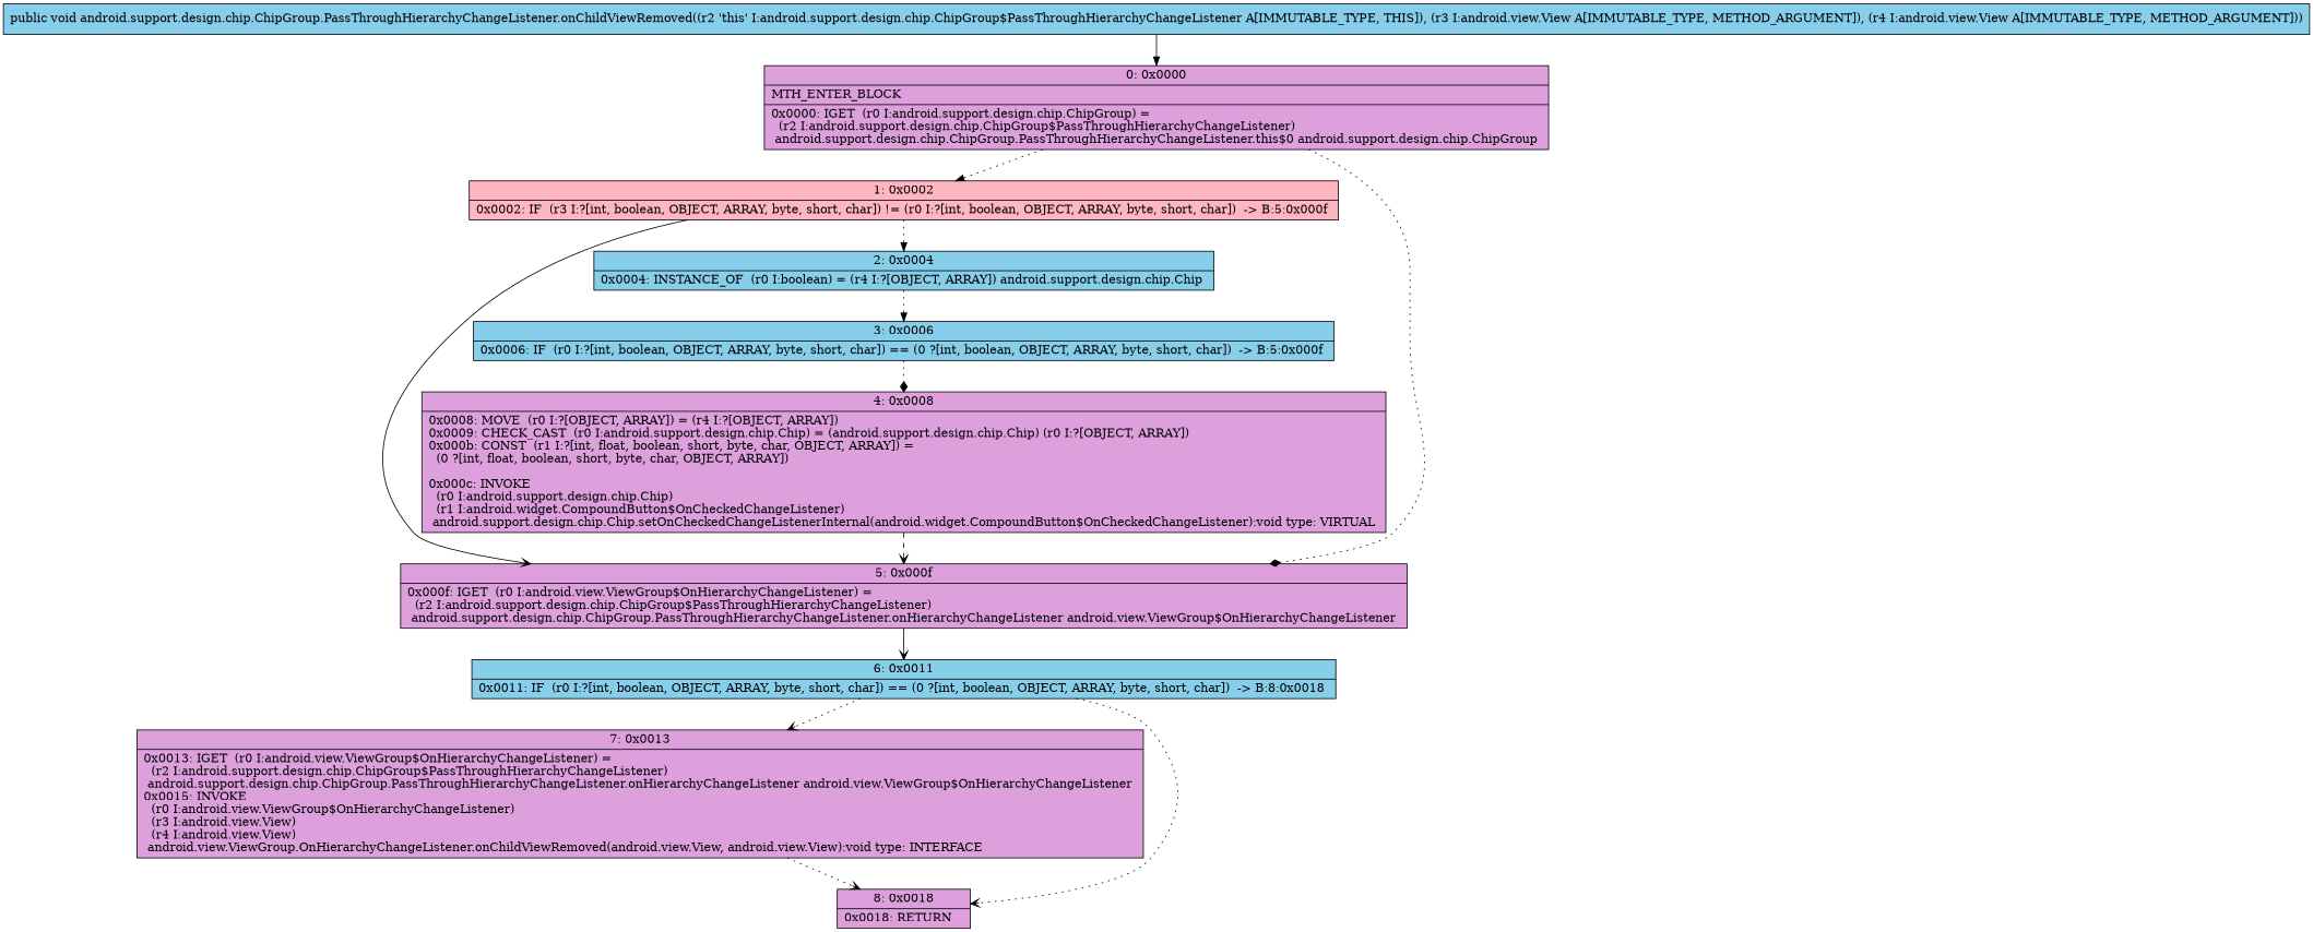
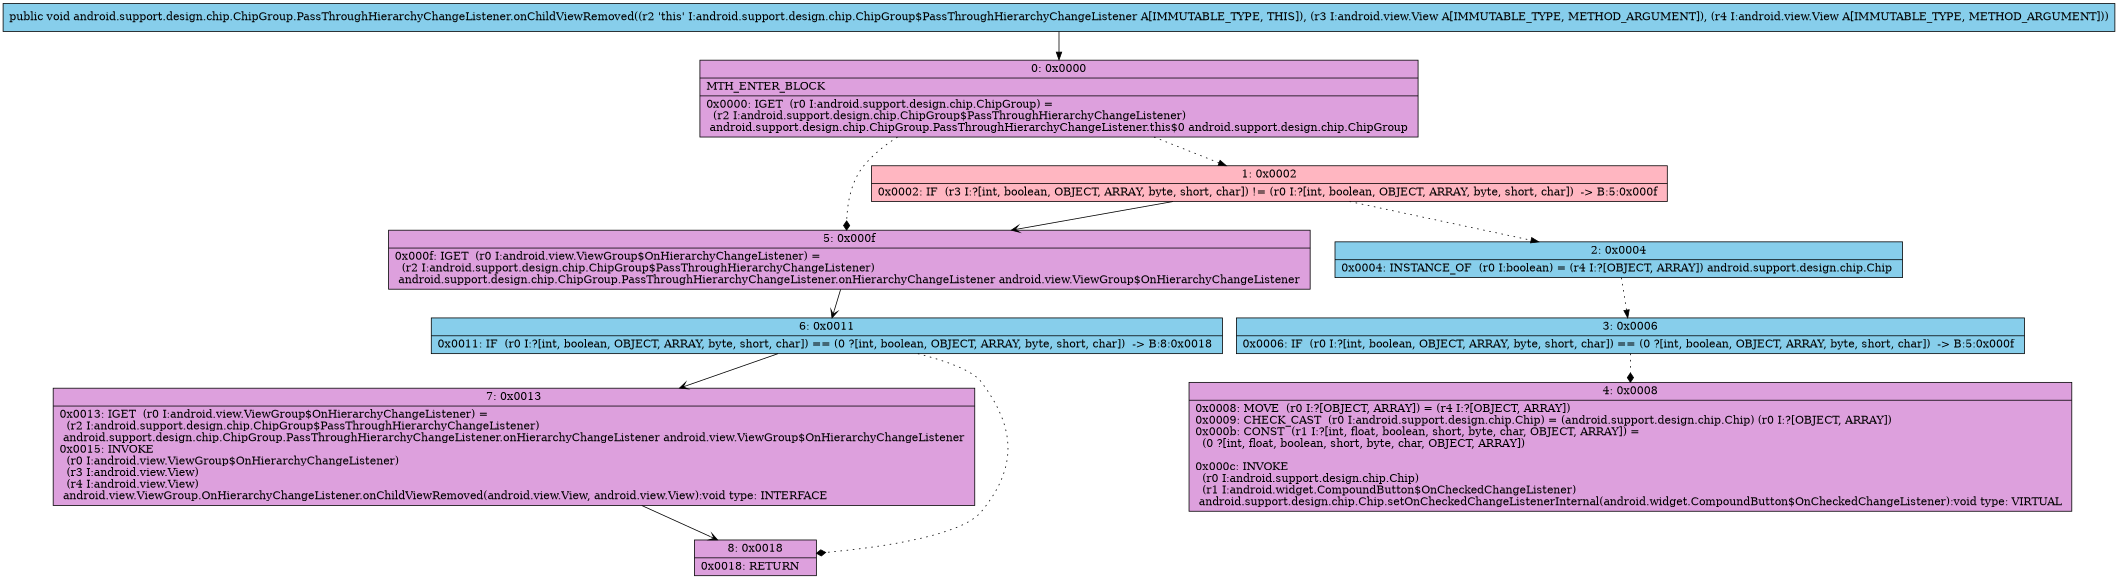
  digraph {
    node [fillcolor=plum shape=record style=filled]
    edge [arrowhead=vee style=dotted]
    n1 [label="{0\:\ 0x0000|MTH_ENTER_BLOCK\l|0x0000: IGET  (r0 I:android.support.design.chip.ChipGroup) = \l  (r2 I:android.support.design.chip.ChipGroup$PassThroughHierarchyChangeListener)\l android.support.design.chip.ChipGroup.PassThroughHierarchyChangeListener.this$0 android.support.design.chip.ChipGroup \l}"]
    n2 [fillcolor=lightpink label="{1\:\ 0x0002|0x0002: IF  (r3 I:?[int, boolean, OBJECT, ARRAY, byte, short, char]) != (r0 I:?[int, boolean, OBJECT, ARRAY, byte, short, char])  \-\> B:5:0x000f \l}"]
    n3 [label="{5\:\ 0x000f|0x000f: IGET  (r0 I:android.view.ViewGroup$OnHierarchyChangeListener) = \l  (r2 I:android.support.design.chip.ChipGroup$PassThroughHierarchyChangeListener)\l android.support.design.chip.ChipGroup.PassThroughHierarchyChangeListener.onHierarchyChangeListener android.view.ViewGroup$OnHierarchyChangeListener \l}"]
    n4 [fillcolor=skyblue label="{2\:\ 0x0004|0x0004: INSTANCE_OF  (r0 I:boolean) = (r4 I:?[OBJECT, ARRAY]) android.support.design.chip.Chip \l}"]
    n5 [fillcolor=skyblue label="{3\:\ 0x0006|0x0006: IF  (r0 I:?[int, boolean, OBJECT, ARRAY, byte, short, char]) == (0 ?[int, boolean, OBJECT, ARRAY, byte, short, char])  \-\> B:5:0x000f \l}"]
    n6 [fillcolor=skyblue label="{6\:\ 0x0011|0x0011: IF  (r0 I:?[int, boolean, OBJECT, ARRAY, byte, short, char]) == (0 ?[int, boolean, OBJECT, ARRAY, byte, short, char])  \-\> B:8:0x0018 \l}"]
    n7 [label="{4\:\ 0x0008|0x0008: MOVE  (r0 I:?[OBJECT, ARRAY]) = (r4 I:?[OBJECT, ARRAY]) \l0x0009: CHECK_CAST  (r0 I:android.support.design.chip.Chip) = (android.support.design.chip.Chip) (r0 I:?[OBJECT, ARRAY]) \l0x000b: CONST  (r1 I:?[int, float, boolean, short, byte, char, OBJECT, ARRAY]) = \l  (0 ?[int, float, boolean, short, byte, char, OBJECT, ARRAY])\l \l0x000c: INVOKE  \l  (r0 I:android.support.design.chip.Chip)\l  (r1 I:android.widget.CompoundButton$OnCheckedChangeListener)\l android.support.design.chip.Chip.setOnCheckedChangeListenerInternal(android.widget.CompoundButton$OnCheckedChangeListener):void type: VIRTUAL \l}"]
    n8 [label="{7\:\ 0x0013|0x0013: IGET  (r0 I:android.view.ViewGroup$OnHierarchyChangeListener) = \l  (r2 I:android.support.design.chip.ChipGroup$PassThroughHierarchyChangeListener)\l android.support.design.chip.ChipGroup.PassThroughHierarchyChangeListener.onHierarchyChangeListener android.view.ViewGroup$OnHierarchyChangeListener \l0x0015: INVOKE  \l  (r0 I:android.view.ViewGroup$OnHierarchyChangeListener)\l  (r3 I:android.view.View)\l  (r4 I:android.view.View)\l android.view.ViewGroup.OnHierarchyChangeListener.onChildViewRemoved(android.view.View, android.view.View):void type: INTERFACE \l}"]
    n9 [label="{8\:\ 0x0018|0x0018: RETURN   \l}"]
    n10 [fillcolor=skyblue label="{public void android.support.design.chip.ChipGroup.PassThroughHierarchyChangeListener.onChildViewRemoved((r2 'this' I:android.support.design.chip.ChipGroup$PassThroughHierarchyChangeListener A[IMMUTABLE_TYPE, THIS]), (r3 I:android.view.View A[IMMUTABLE_TYPE, METHOD_ARGUMENT]), (r4 I:android.view.View A[IMMUTABLE_TYPE, METHOD_ARGUMENT])) }"]
    n1 -> n2 [arrowhead=normal]
    n1 -> n3 [arrowhead=diamond]
    n2 -> n3 [style=solid]
    n2 -> n4 [arrowhead=normal]
    n3 -> n6 [style=solid]
    n4 -> n5 [arrowhead=normal]
    n5 -> n7 [arrowhead=diamond]
-   n6 -> n8
-   n6 -> n9
-   n7 -> n3 [style=dashed]
-   n8 -> n9
+   n6 -> n8 [style=solid]
+   n6 -> n9 [arrowhead=diamond]
+   n8 -> n9 [style=solid]
    n10 -> n1 [arrowhead=normal style=solid]
  }
